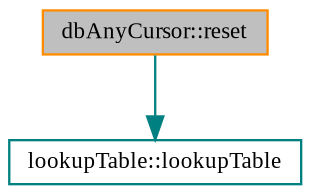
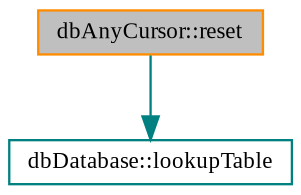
  digraph {
    rankdir=TB
    fontname="Liberation Serif"
    node [fontname="Liberation Serif" fontsize=10 shape=record style=filled]
    n1 [color=darkorange fillcolor=grey75 fontcolor=black height=0.2 label="dbAnyCursor::reset" width=0.4]
-   n2 [color=teal fillcolor=white height=0.2 label="lookupTable::lookupTable" width=0.4]
+   n2 [color=teal fillcolor=white height=0.2 label="dbDatabase::lookupTable" width=0.4]
    n1 -> n2 [color=teal fontname="Liberation Serif" fontsize=10 labelfontname=Helvetica labelfontsize=10 style=solid]
  }
